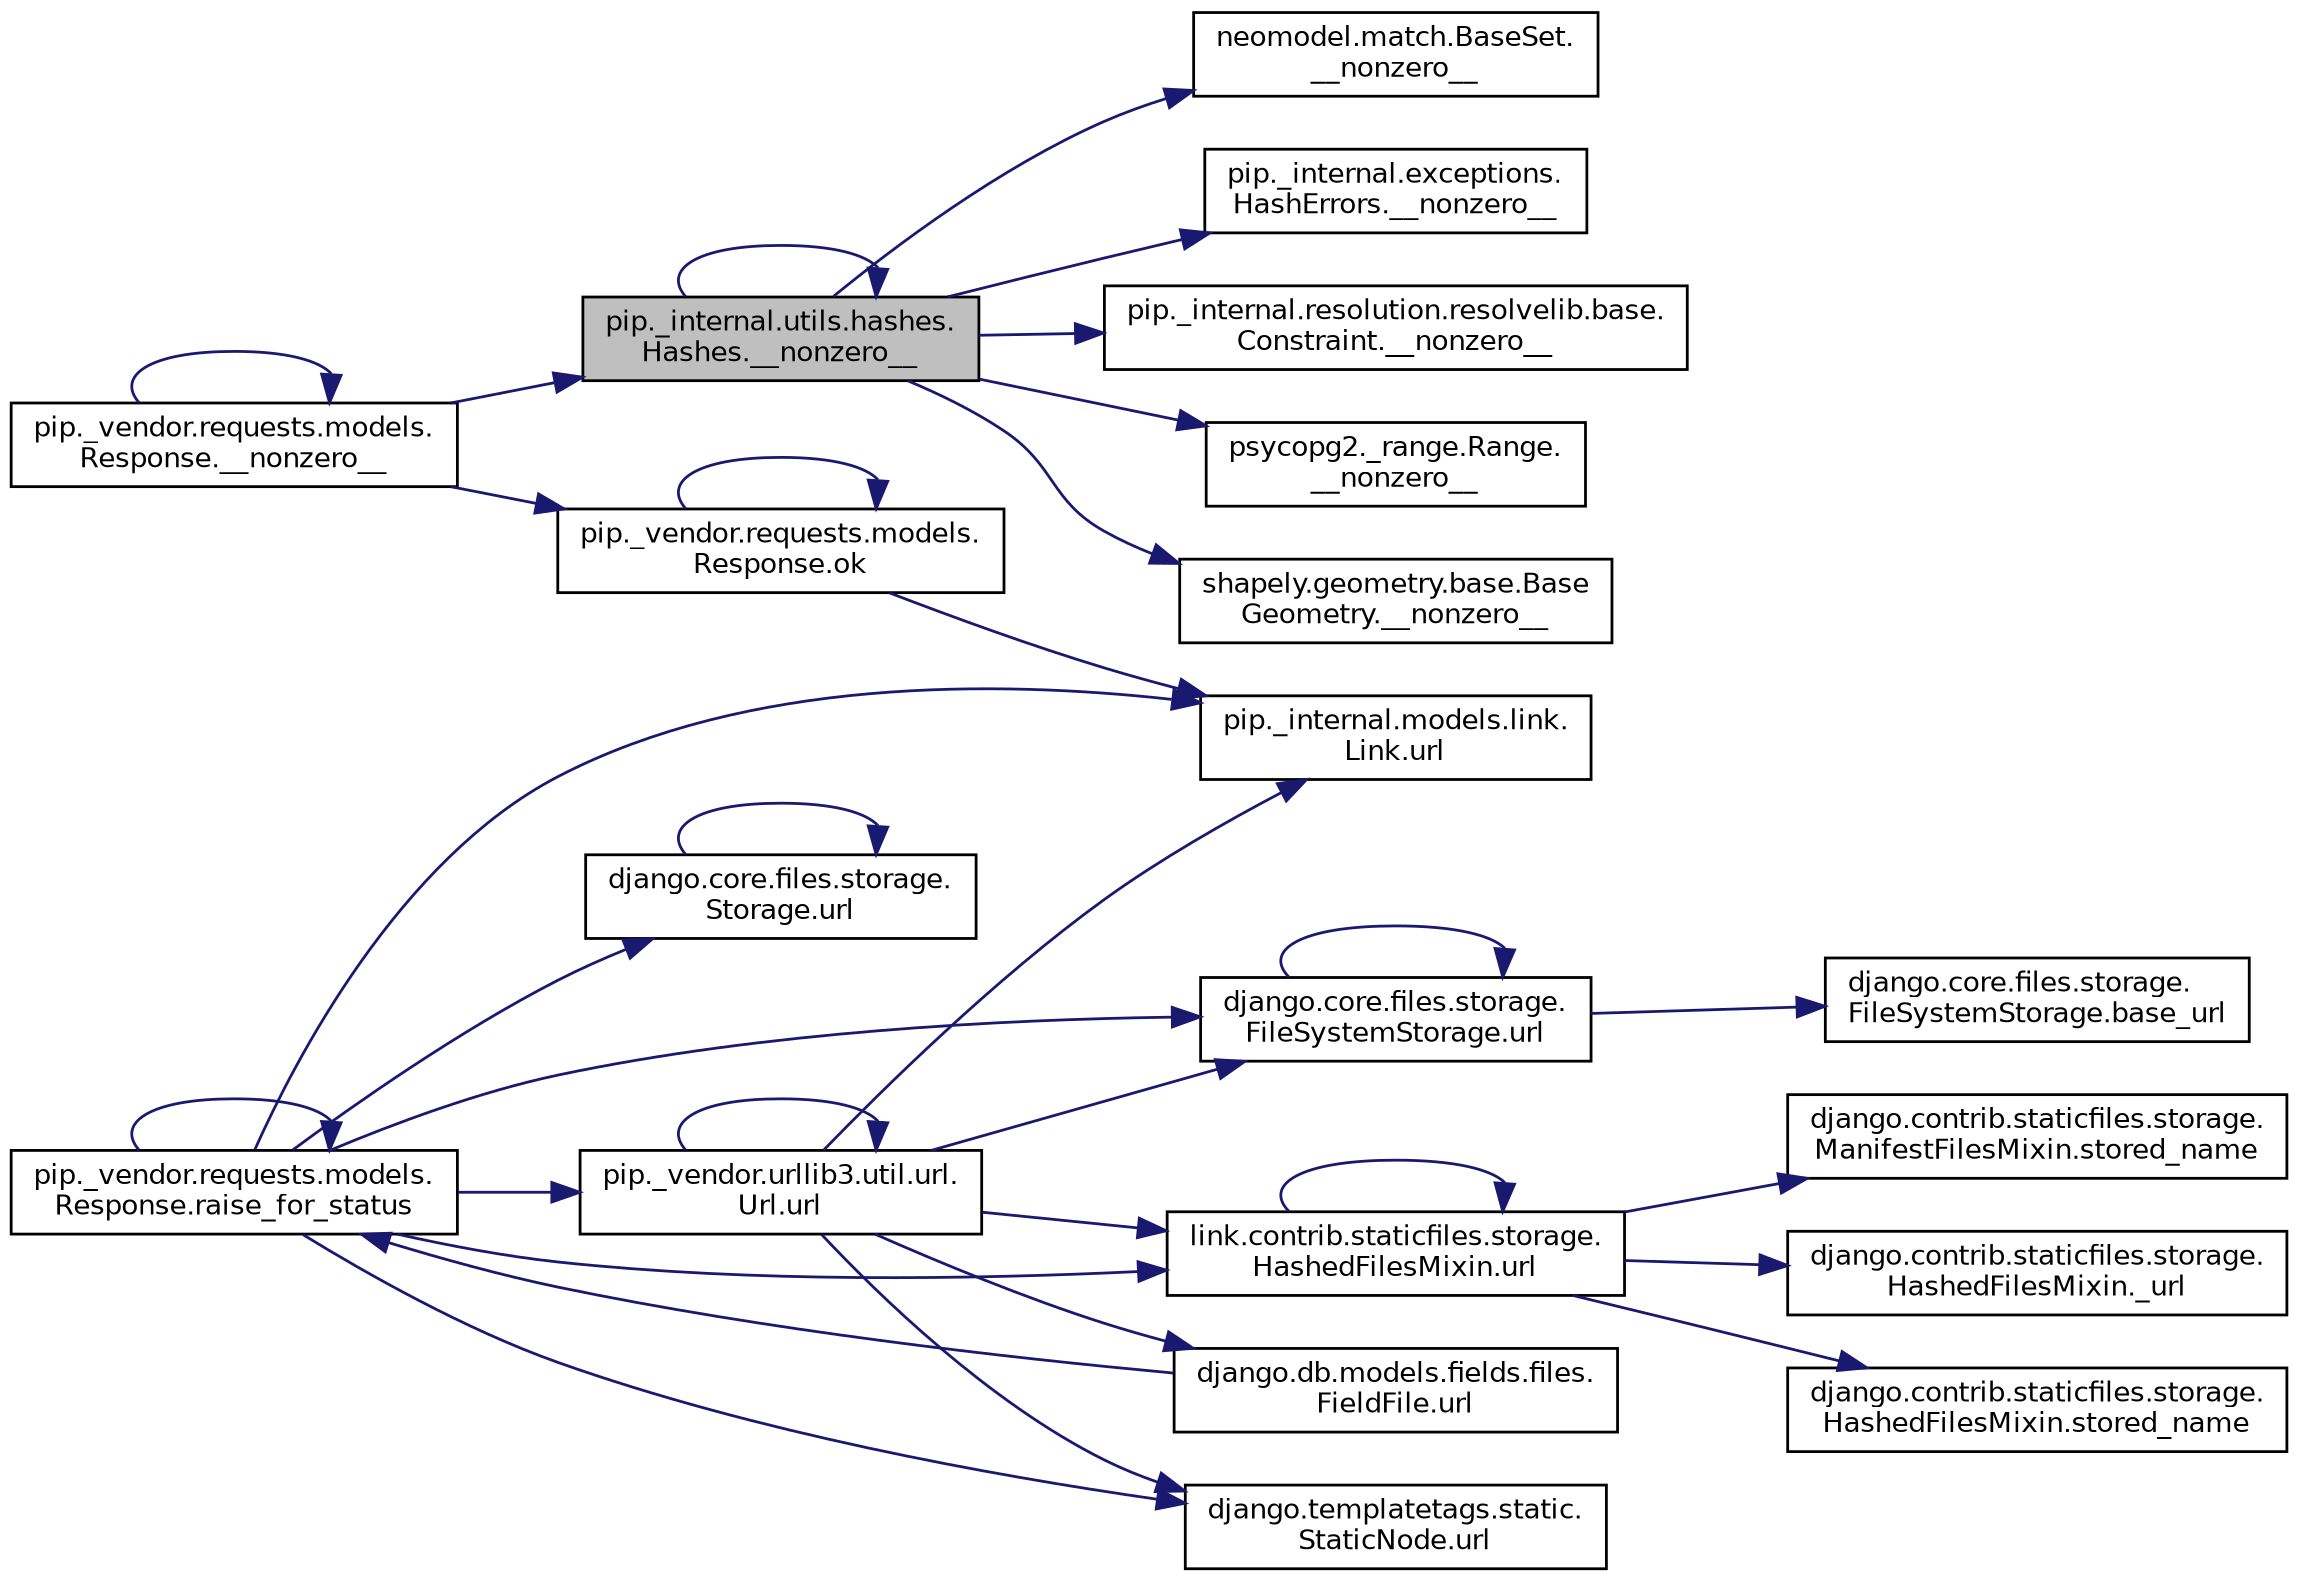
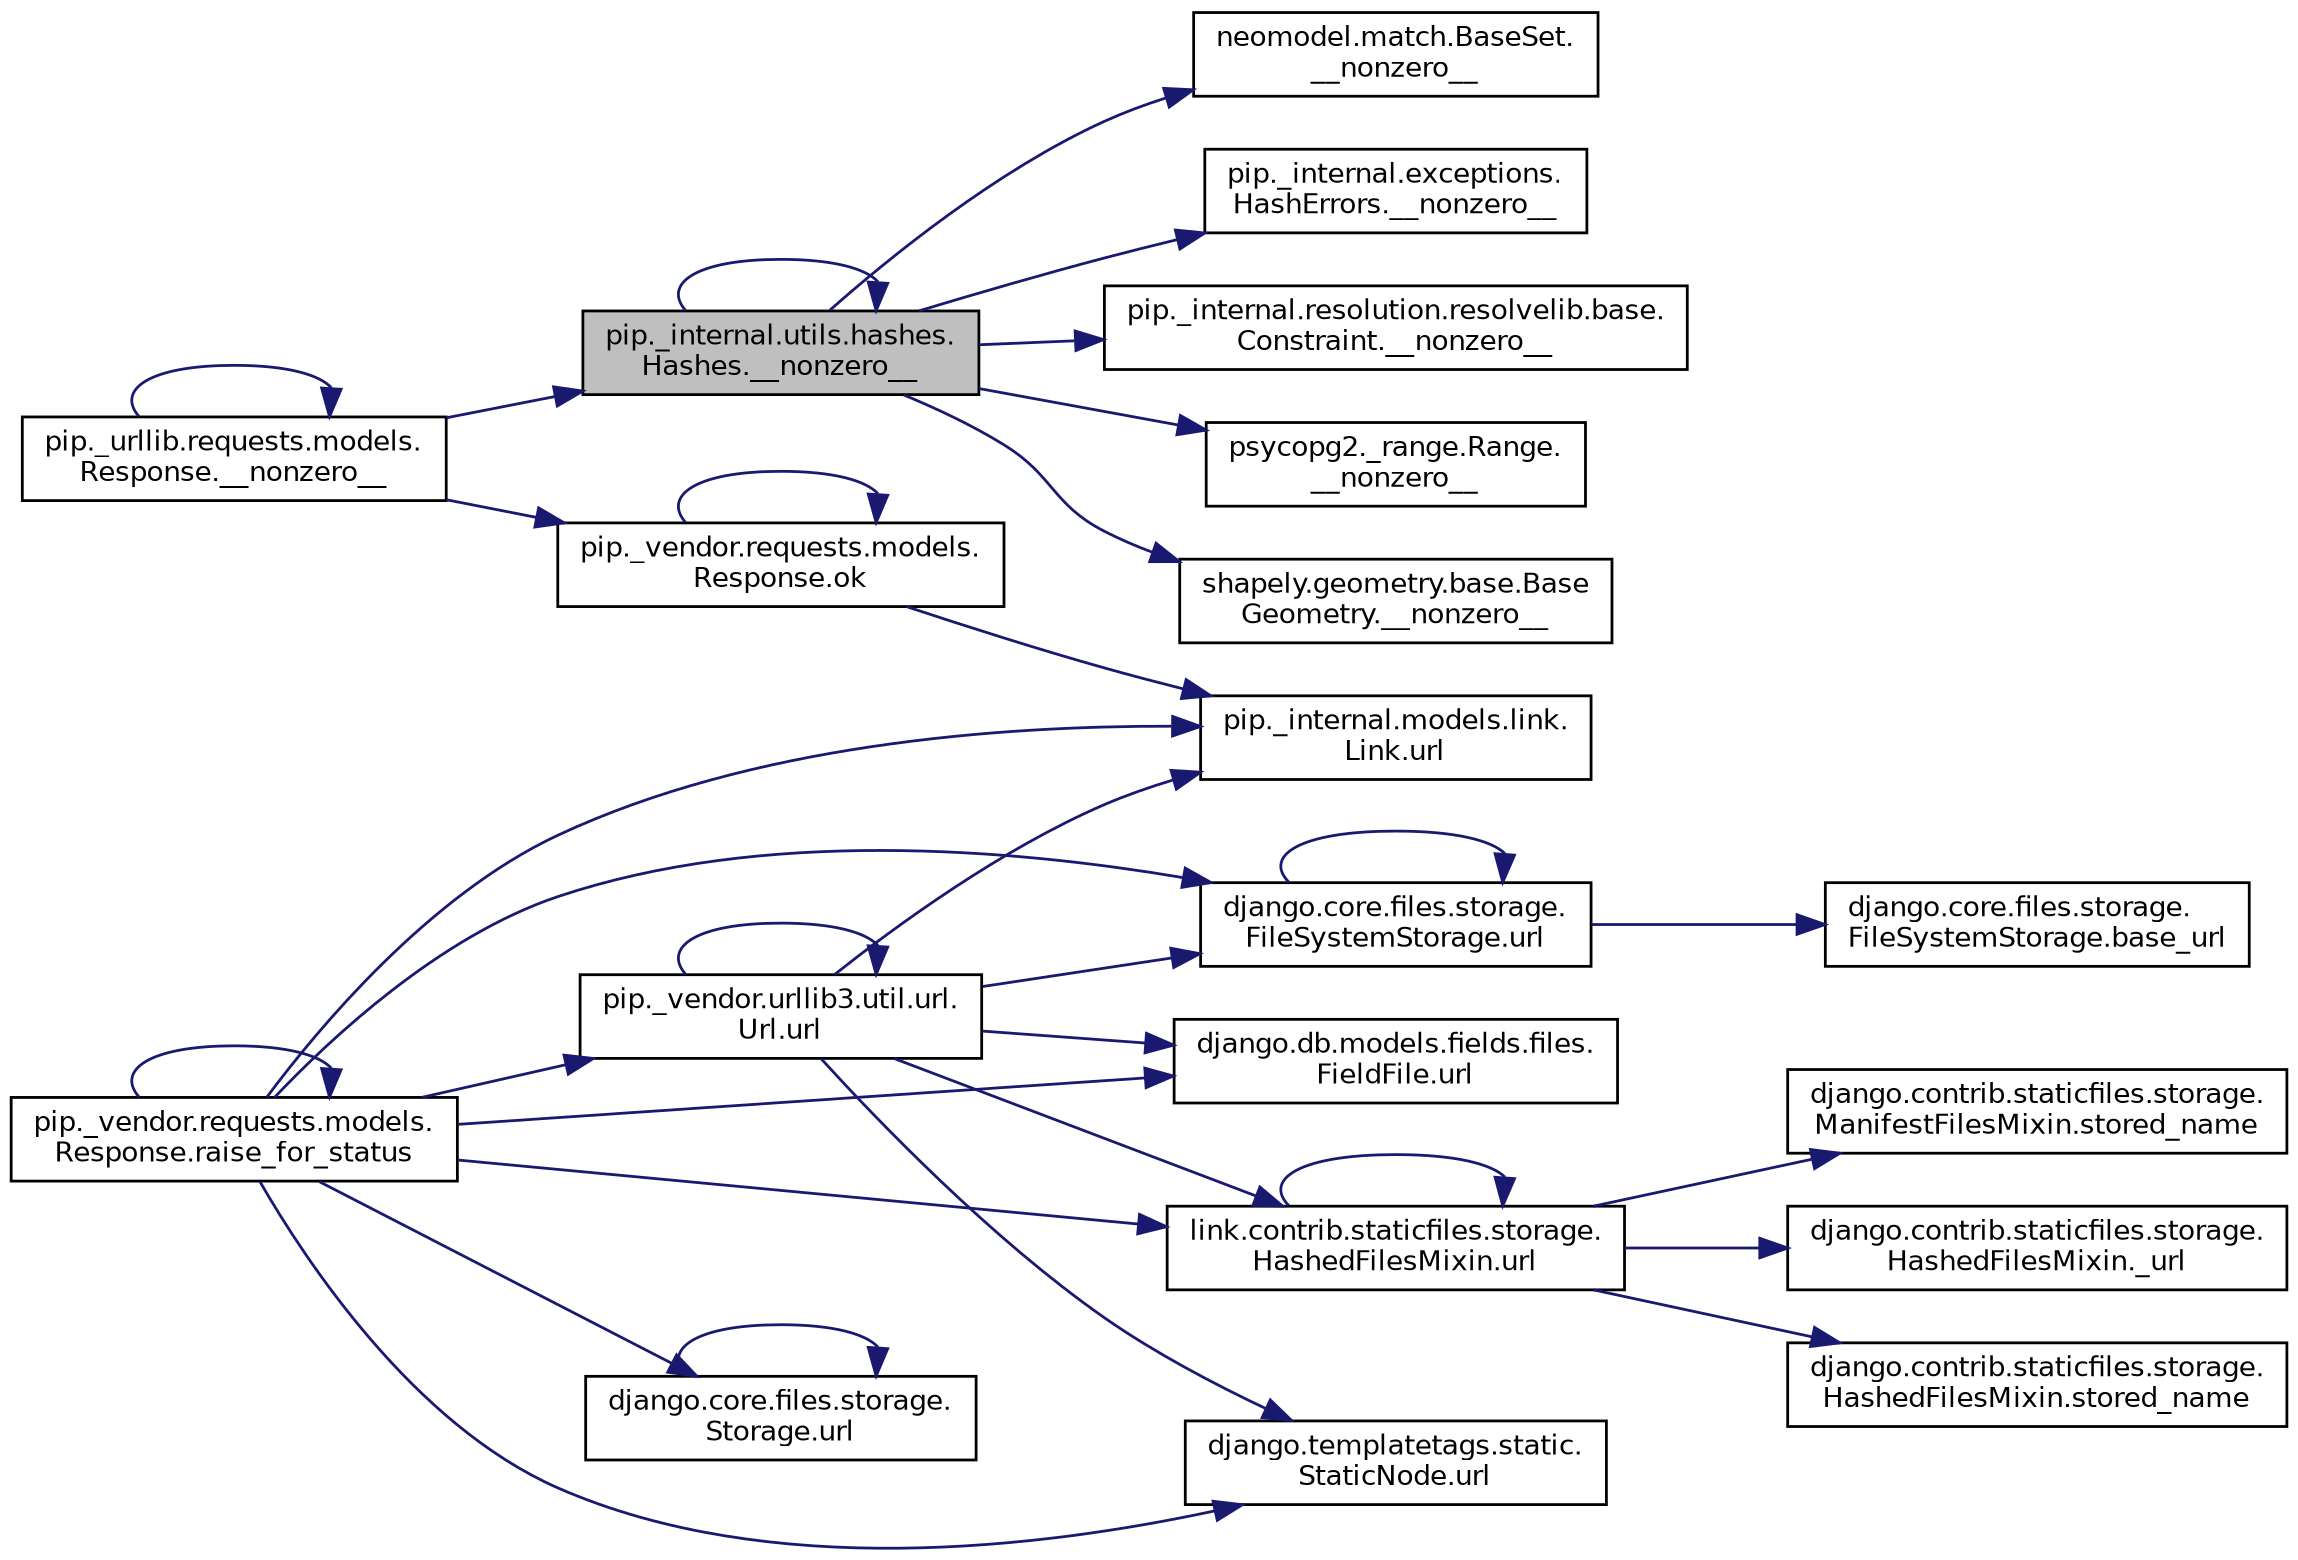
  digraph {
    rankdir=LR
    node [color=black fillcolor=white fontname=Helvetica fontsize=10 shape=record style=filled]
    edge [color=midnightblue fontname=Helvetica fontsize=10 labelfontname=Helvetica labelfontsize=10 style=solid]
    n1 [fillcolor=grey75 fontcolor=black height=0.2 label="pip._internal.utils.hashes.\lHashes.__nonzero__" width=0.4]
    n2 [height=0.2 label="neomodel.match.BaseSet.\l__nonzero__" width=0.4]
    n3 [height=0.2 label="pip._internal.exceptions.\lHashErrors.__nonzero__" width=0.4]
    n4 [height=0.2 label="pip._internal.resolution.resolvelib.base.\lConstraint.__nonzero__" width=0.4]
    n5 [height=0.2 label="psycopg2._range.Range.\l__nonzero__" width=0.4]
    n6 [height=0.2 label="shapely.geometry.base.Base\lGeometry.__nonzero__" width=0.4]
-   n7 [height=0.2 label="pip._vendor.requests.models.\lResponse.__nonzero__" width=0.4]
+   n7 [height=0.2 label="pip._urllib.requests.models.\lResponse.__nonzero__" width=0.4]
    n8 [height=0.2 label="pip._vendor.requests.models.\lResponse.ok" width=0.4]
    n9 [height=0.2 label="pip._internal.models.link.\lLink.url" width=0.4]
    n10 [height=0.2 label="pip._vendor.requests.models.\lResponse.raise_for_status" width=0.4]
    n11 [height=0.2 label="django.db.models.fields.files.\lFieldFile.url" width=0.4]
    n12 [height=0.2 label="django.core.files.storage.\lStorage.url" width=0.4]
    n13 [height=0.2 label="link.contrib.staticfiles.storage.\lHashedFilesMixin.url" width=0.4]
    n14 [height=0.2 label="django.templatetags.static.\lStaticNode.url" width=0.4]
    n15 [height=0.2 label="django.core.files.storage.\lFileSystemStorage.url" width=0.4]
    n16 [height=0.2 label="pip._vendor.urllib3.util.url.\lUrl.url" width=0.4]
    n17 [height=0.2 label="django.contrib.staticfiles.storage.\lHashedFilesMixin._url" width=0.4]
    n18 [height=0.2 label="django.contrib.staticfiles.storage.\lHashedFilesMixin.stored_name" width=0.4]
    n19 [height=0.2 label="django.contrib.staticfiles.storage.\lManifestFilesMixin.stored_name" width=0.4]
    n20 [height=0.2 label="django.core.files.storage.\lFileSystemStorage.base_url" width=0.4]
    n1 -> n1
    n1 -> n2
    n1 -> n3
    n1 -> n4
    n1 -> n5
    n1 -> n6
    n7 -> n1
    n7 -> n7
    n7 -> n8
    n8 -> n8
    n8 -> n9
    n10 -> n9
    n10 -> n10
-   n11 -> n10
+   n10 -> n11
    n10 -> n12
    n10 -> n13
    n10 -> n14
    n10 -> n15
    n10 -> n16
    n12 -> n12
    n13 -> n13
    n13 -> n17
    n13 -> n18
    n13 -> n19
    n15 -> n15
    n15 -> n20
    n16 -> n9
    n16 -> n11
    n16 -> n13
    n16 -> n14
    n16 -> n15
    n16 -> n16
  }
